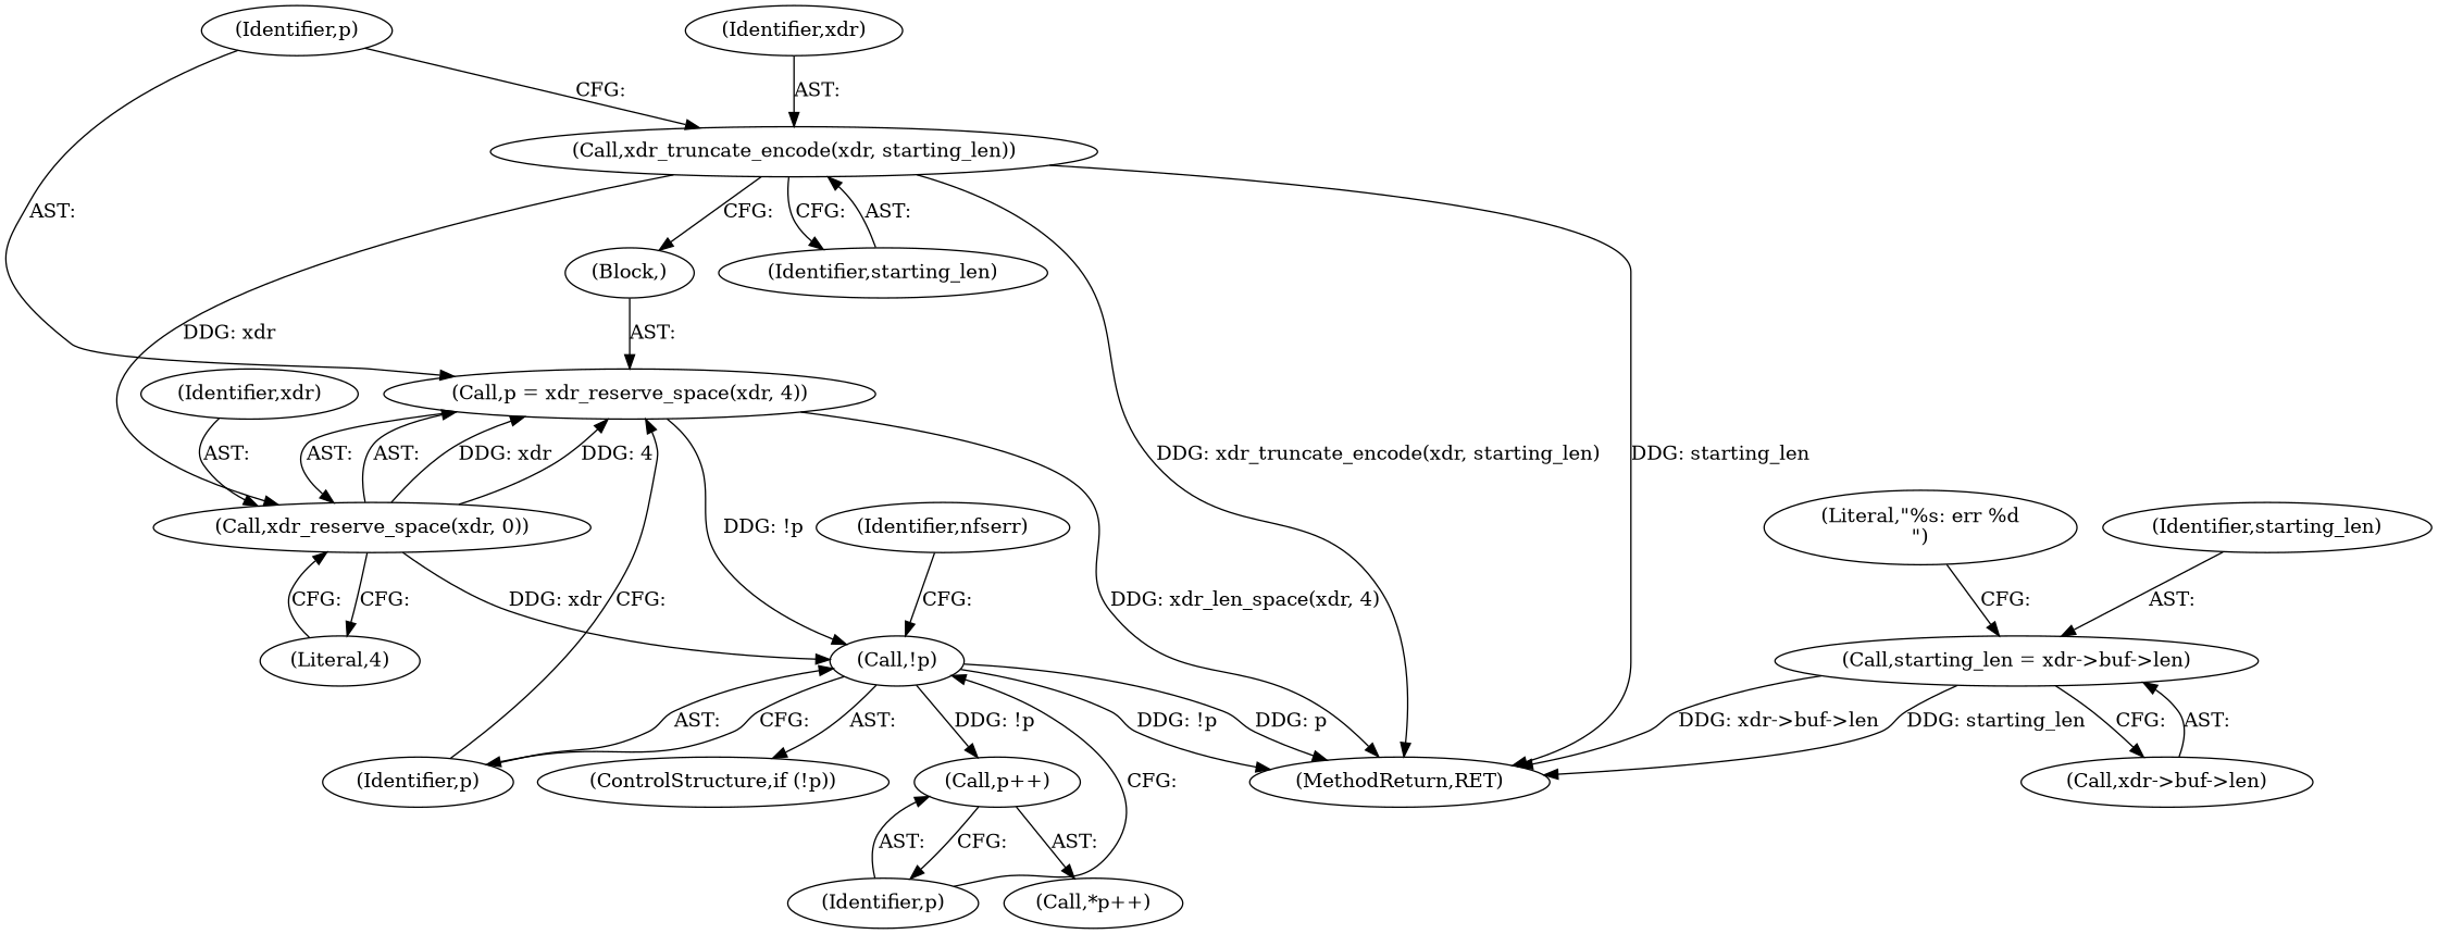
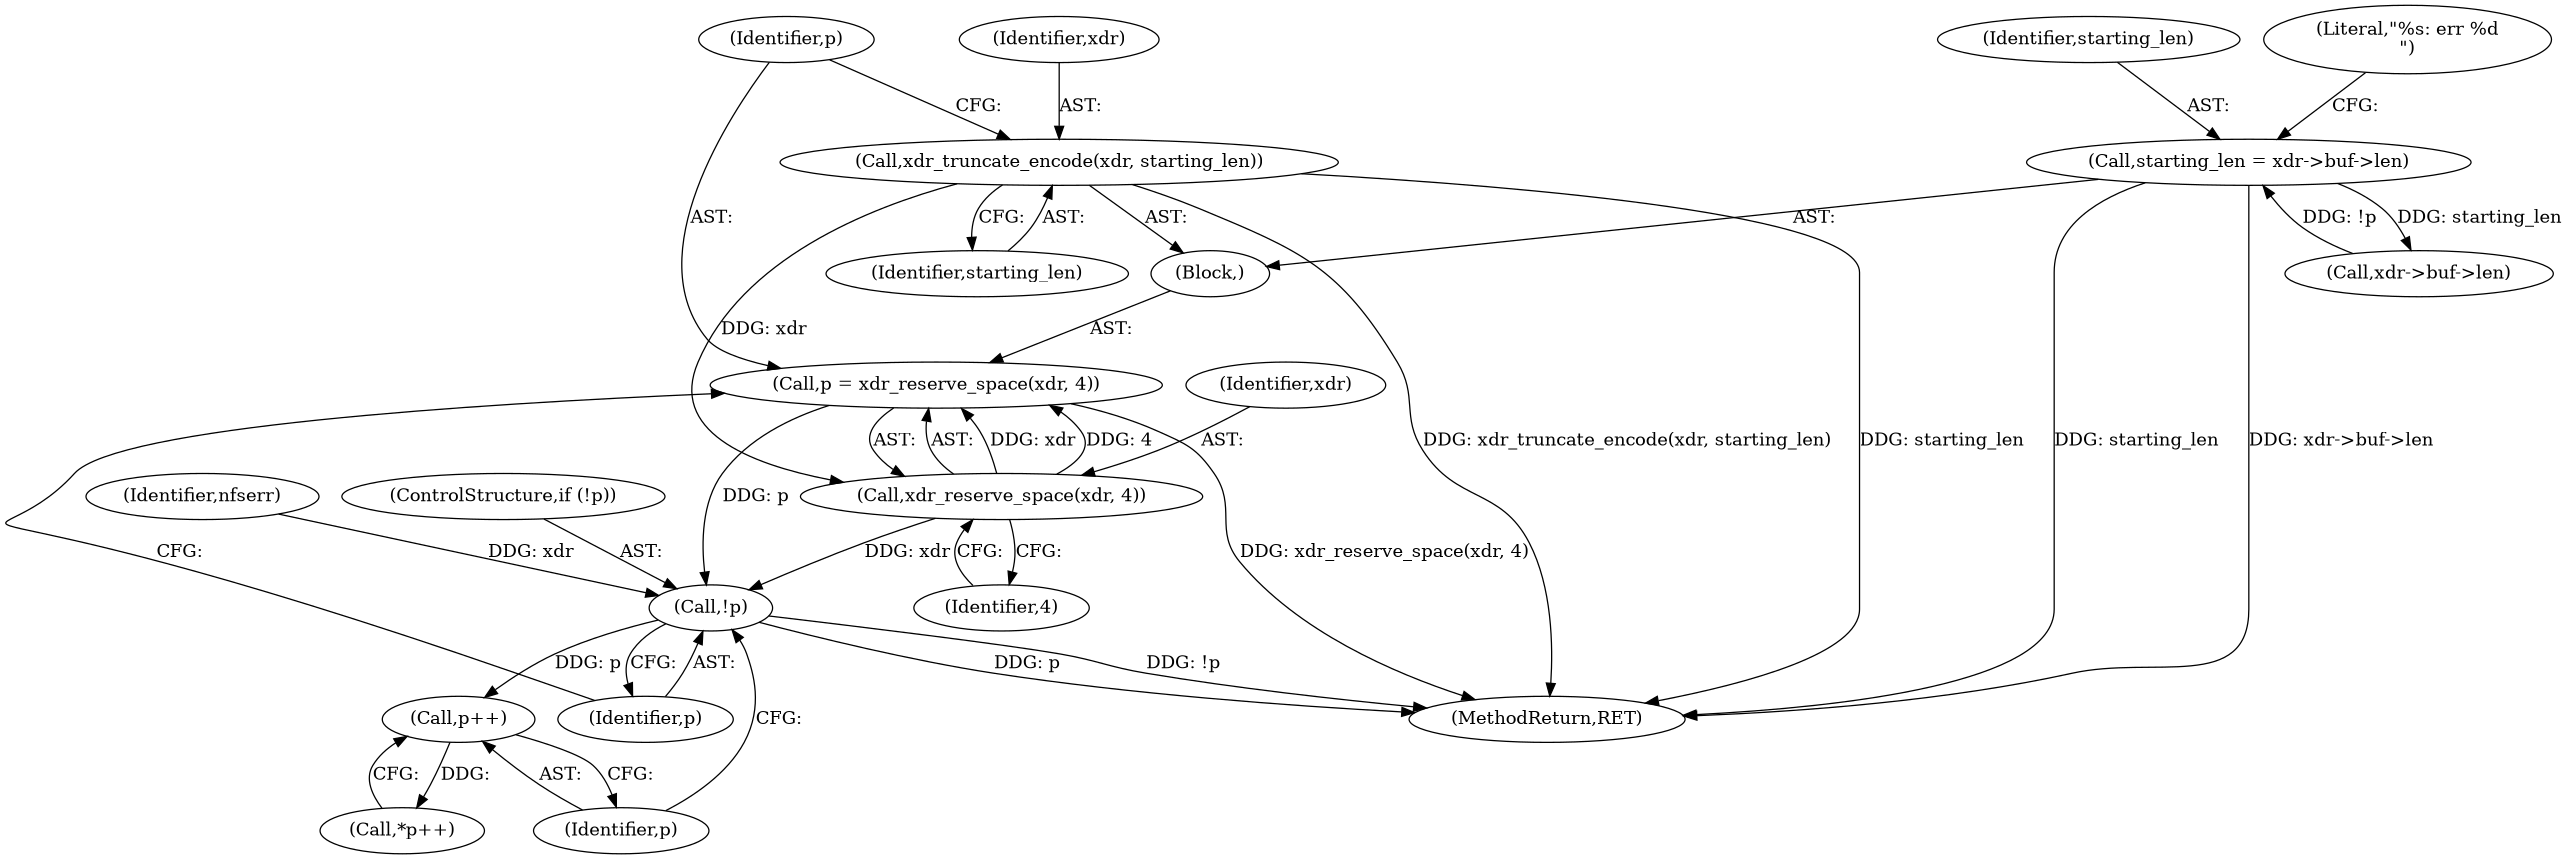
  digraph {
    n1 [label="(Call,starting_len = xdr->buf->len)"]
    n2 [label="(MethodReturn,RET)"]
    n3 [label="(Call,xdr->buf->len)"]
    n4 [label="(Block,)"]
    n5 [label="(Call,xdr_truncate_encode(xdr, starting_len))"]
-   n6 [label="(Call,xdr_reserve_space(xdr, 0))"]
+   n6 [label="(Call,xdr_reserve_space(xdr, 4))"]
    n7 [label="(Identifier,starting_len)"]
    n8 [label="(Call,p = xdr_reserve_space(xdr, 4))"]
-   n9 [label="(Literal,4)"]
+   n9 [label="(Identifier,4)"]
    n10 [label="(Call,!p)"]
    n11 [label="(Call,p++)"]
    n12 [label="(Identifier,p)"]
    n13 [label="(ControlStructure,if (!p))"]
    n14 [label="(Identifier,p)"]
    n15 [label="(Call,*p++)"]
    n16 [label="(Literal,\"%s: err %d\n\")"]
    n17 [label="(Identifier,starting_len)"]
    n18 [label="(Identifier,xdr)"]
    n19 [label="(Identifier,p)"]
    n20 [label="(Identifier,nfserr)"]
    n21 [label="(Identifier,xdr)"]
    n1 -> n2 [label="DDG: xdr->buf->len"]
    n1 -> n2 [label="DDG: starting_len"]
-   n1 -> n3 [label="CFG: "]
-   n3 -> n1 [label="AST: "]
+   n1 -> n3 [label="DDG: starting_len"]
+   n1 -> n4 [label="AST: "]
+   n3 -> n1 [label="DDG: !p"]
    n4 -> n8 [label="AST: "]
    n5 -> n2 [label="DDG: xdr_truncate_encode(xdr, starting_len)"]
    n5 -> n2 [label="DDG: starting_len"]
-   n5 -> n4 [label="CFG: "]
+   n5 -> n4 [label="AST: "]
    n5 -> n6 [label="DDG: xdr"]
    n5 -> n7 [label="CFG: "]
    n6 -> n8 [label="AST: "]
    n6 -> n8 [label="DDG: xdr"]
    n6 -> n8 [label="DDG: 4"]
    n6 -> n9 [label="CFG: "]
    n6 -> n10 [label="DDG: xdr"]
    n7 -> n5 [label="AST: "]
-   n8 -> n2 [label="DDG: xdr_len_space(xdr, 4)"]
+   n8 -> n2 [label="DDG: xdr_reserve_space(xdr, 4)"]
    n8 -> n6 [label="AST: "]
-   n8 -> n10 [label="DDG: !p"]
+   n8 -> n10 [label="DDG: p"]
    n9 -> n6 [label="CFG: "]
    n10 -> n2 [label="DDG: p"]
    n10 -> n2 [label="DDG: !p"]
-   n10 -> n11 [label="DDG: !p"]
+   n10 -> n11 [label="DDG: p"]
    n10 -> n12 [label="CFG: "]
-   n10 -> n13 [label="AST: "]
+   n13 -> n10 [label="AST: "]
    n11 -> n14 [label="CFG: "]
-   n11 -> n15 [label="AST: "]
+   n11 -> n15 [label="DDG: "]
    n12 -> n8 [label="CFG: "]
    n12 -> n10 [label="AST: "]
    n14 -> n10 [label="CFG: "]
    n14 -> n11 [label="AST: "]
+   n15 -> n11 [label="CFG: "]
    n16 -> n1 [label="CFG: "]
    n17 -> n1 [label="AST: "]
    n18 -> n5 [label="AST: "]
    n19 -> n5 [label="CFG: "]
    n19 -> n8 [label="AST: "]
-   n20 -> n10 [label="CFG: "]
+   n20 -> n10 [label="DDG: xdr"]
    n21 -> n6 [label="AST: "]
  }
